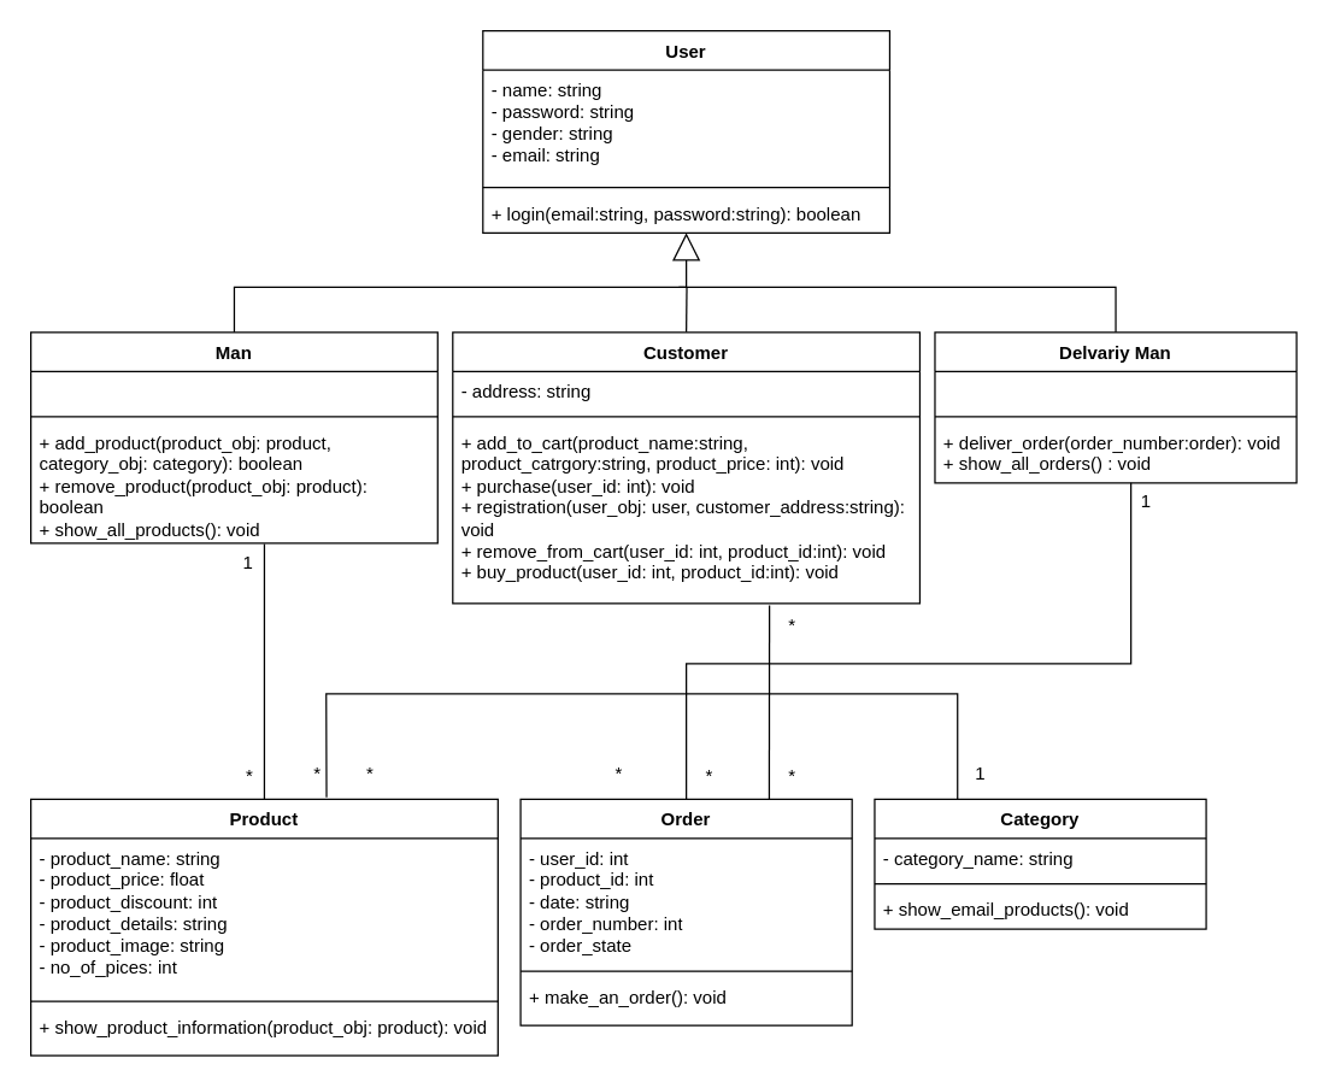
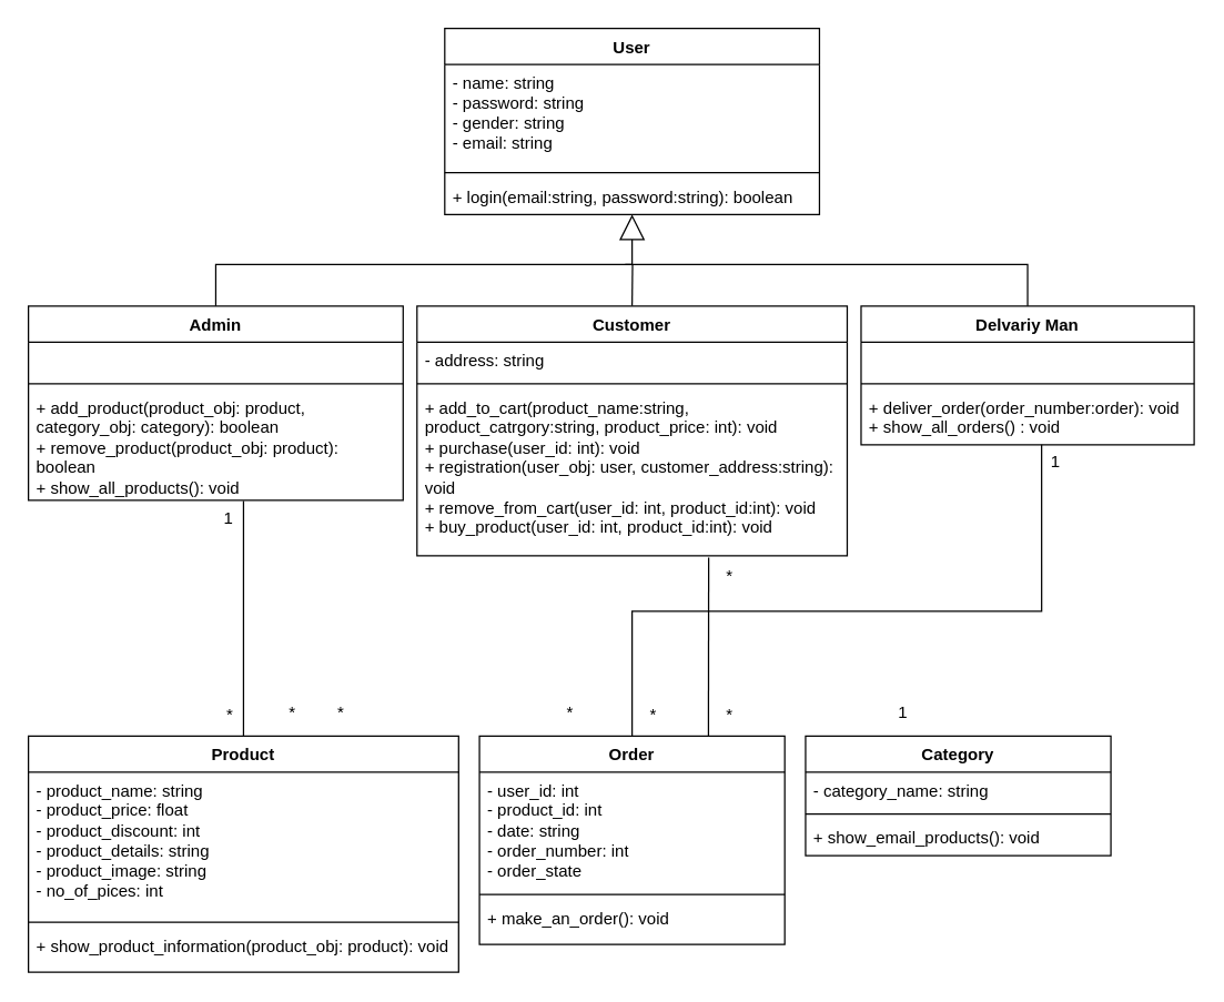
  <mxCell id="0" />
  <mxCell id="1" parent="0" />
  <mxCell id="2" value="User" style="swimlane;fontStyle=1;align=center;verticalAlign=top;childLayout=stackLayout;horizontal=1;startSize=26;horizontalStack=0;resizeParent=1;resizeParentMax=0;resizeLast=0;collapsible=1;marginBottom=0;whiteSpace=wrap;html=1;" parent="1" vertex="1"><mxGeometry x="320" y="20" width="270" height="134" as="geometry" /></mxCell>
  <mxCell id="3" value="- name: string&lt;br&gt;- password: string&lt;br&gt;- gender: string&lt;br&gt;- email: string" style="text;strokeColor=none;fillColor=none;align=left;verticalAlign=top;spacingLeft=4;spacingRight=4;overflow=hidden;rotatable=0;points=[[0,0.5],[1,0.5]];portConstraint=eastwest;whiteSpace=wrap;html=1;" parent="2" vertex="1"><mxGeometry y="26" width="270" height="74" as="geometry" /></mxCell>
  <mxCell id="4" value="" style="line;strokeWidth=1;fillColor=none;align=left;verticalAlign=middle;spacingTop=-1;spacingLeft=3;spacingRight=3;rotatable=0;labelPosition=right;points=[];portConstraint=eastwest;strokeColor=inherit;" parent="2" vertex="1"><mxGeometry y="100" width="270" height="8" as="geometry" /></mxCell>
  <mxCell id="5" value="+ login(email:string, password:string): boolean" style="text;strokeColor=none;fillColor=none;align=left;verticalAlign=top;spacingLeft=4;spacingRight=4;overflow=hidden;rotatable=0;points=[[0,0.5],[1,0.5]];portConstraint=eastwest;whiteSpace=wrap;html=1;" parent="2" vertex="1"><mxGeometry y="108" width="270" height="26" as="geometry" /></mxCell>
  <mxCell id="6" style="edgeStyle=orthogonalEdgeStyle;rounded=0;orthogonalLoop=1;jettySize=auto;html=1;exitX=0.5;exitY=0;exitDx=0;exitDy=0;endArrow=none;endFill=0;" parent="1" source="7" edge="1"><mxGeometry relative="1" as="geometry"><mxPoint x="455.31" y="190" as="targetPoint" /></mxGeometry></mxCell>
  <mxCell id="7" value="Customer" style="swimlane;fontStyle=1;align=center;verticalAlign=top;childLayout=stackLayout;horizontal=1;startSize=26;horizontalStack=0;resizeParent=1;resizeParentMax=0;resizeLast=0;collapsible=1;marginBottom=0;whiteSpace=wrap;html=1;" parent="1" vertex="1"><mxGeometry x="300" y="220" width="310" height="180" as="geometry" /></mxCell>
  <mxCell id="8" value="- address: string" style="text;strokeColor=none;fillColor=none;align=left;verticalAlign=top;spacingLeft=4;spacingRight=4;overflow=hidden;rotatable=0;points=[[0,0.5],[1,0.5]];portConstraint=eastwest;whiteSpace=wrap;html=1;" parent="7" vertex="1"><mxGeometry y="26" width="310" height="26" as="geometry" /></mxCell>
  <mxCell id="9" value="" style="line;strokeWidth=1;fillColor=none;align=left;verticalAlign=middle;spacingTop=-1;spacingLeft=3;spacingRight=3;rotatable=0;labelPosition=right;points=[];portConstraint=eastwest;strokeColor=inherit;" parent="7" vertex="1"><mxGeometry y="52" width="310" height="8" as="geometry" /></mxCell>
  <mxCell id="10" value="+ add_to_cart(product_name:string, product_catrgory:string, product_price: int): void&lt;br&gt;+&amp;nbsp;purchase&lt;span style=&quot;background-color: initial;&quot;&gt;(user_id: int): void&lt;/span&gt;&lt;br&gt;+ registration(user_obj: user, customer_address:string): void&lt;br&gt;+ remove_from_cart(user_id: int, product_id:int): void&lt;br&gt;+&amp;nbsp;buy_product(user_id: int, product_id:int): void" style="text;strokeColor=none;fillColor=none;align=left;verticalAlign=top;spacingLeft=4;spacingRight=4;overflow=hidden;rotatable=0;points=[[0,0.5],[1,0.5]];portConstraint=eastwest;whiteSpace=wrap;html=1;" parent="7" vertex="1"><mxGeometry y="60" width="310" height="120" as="geometry" /></mxCell>
- <mxCell id="11" value="Man" style="swimlane;fontStyle=1;align=center;verticalAlign=top;childLayout=stackLayout;horizontal=1;startSize=26;horizontalStack=0;resizeParent=1;resizeParentMax=0;resizeLast=0;collapsible=1;marginBottom=0;whiteSpace=wrap;html=1;" parent="1" vertex="1"><mxGeometry x="20" y="220" width="270" height="140" as="geometry" /></mxCell>
+ <mxCell id="11" value="Admin" style="swimlane;fontStyle=1;align=center;verticalAlign=top;childLayout=stackLayout;horizontal=1;startSize=26;horizontalStack=0;resizeParent=1;resizeParentMax=0;resizeLast=0;collapsible=1;marginBottom=0;whiteSpace=wrap;html=1;" parent="1" vertex="1"><mxGeometry x="20" y="220" width="270" height="140" as="geometry" /></mxCell>
  <mxCell id="12" value="&amp;nbsp;&lt;br&gt;" style="text;strokeColor=none;fillColor=none;align=left;verticalAlign=top;spacingLeft=4;spacingRight=4;overflow=hidden;rotatable=0;points=[[0,0.5],[1,0.5]];portConstraint=eastwest;whiteSpace=wrap;html=1;" parent="11" vertex="1"><mxGeometry y="26" width="270" height="26" as="geometry" /></mxCell>
  <mxCell id="13" value="" style="line;strokeWidth=1;fillColor=none;align=left;verticalAlign=middle;spacingTop=-1;spacingLeft=3;spacingRight=3;rotatable=0;labelPosition=right;points=[];portConstraint=eastwest;strokeColor=inherit;" parent="11" vertex="1"><mxGeometry y="52" width="270" height="8" as="geometry" /></mxCell>
  <mxCell id="14" value="+ add_product(product_obj: product, category_obj: category): boolean&lt;br&gt;+ remove_product(product_obj: product): boolean&lt;br&gt;+ show_all_products(): void" style="text;strokeColor=none;fillColor=none;align=left;verticalAlign=top;spacingLeft=4;spacingRight=4;overflow=hidden;rotatable=0;points=[[0,0.5],[1,0.5]];portConstraint=eastwest;whiteSpace=wrap;html=1;" parent="11" vertex="1"><mxGeometry y="60" width="270" height="80" as="geometry" /></mxCell>
  <mxCell id="15" value="" style="endArrow=block;endSize=16;endFill=0;html=1;rounded=0;exitX=0.5;exitY=0;exitDx=0;exitDy=0;entryX=0.5;entryY=1;entryDx=0;entryDy=0;" parent="1" source="11" target="2" edge="1"><mxGeometry width="160" relative="1" as="geometry"><mxPoint x="160" y="220" as="sourcePoint" /><mxPoint x="455" y="160" as="targetPoint" /><Array as="points"><mxPoint x="155" y="190" /><mxPoint x="455" y="190" /></Array></mxGeometry></mxCell>
  <mxCell id="16" value="Delvariy Man" style="swimlane;fontStyle=1;align=center;verticalAlign=top;childLayout=stackLayout;horizontal=1;startSize=26;horizontalStack=0;resizeParent=1;resizeParentMax=0;resizeLast=0;collapsible=1;marginBottom=0;whiteSpace=wrap;html=1;" parent="1" vertex="1"><mxGeometry x="620" y="220" width="240" height="100" as="geometry" /></mxCell>
  <mxCell id="17" value="&amp;nbsp;&lt;br&gt;" style="text;strokeColor=none;fillColor=none;align=left;verticalAlign=top;spacingLeft=4;spacingRight=4;overflow=hidden;rotatable=0;points=[[0,0.5],[1,0.5]];portConstraint=eastwest;whiteSpace=wrap;html=1;" parent="16" vertex="1"><mxGeometry y="26" width="240" height="26" as="geometry" /></mxCell>
  <mxCell id="18" value="" style="line;strokeWidth=1;fillColor=none;align=left;verticalAlign=middle;spacingTop=-1;spacingLeft=3;spacingRight=3;rotatable=0;labelPosition=right;points=[];portConstraint=eastwest;strokeColor=inherit;" parent="16" vertex="1"><mxGeometry y="52" width="240" height="8" as="geometry" /></mxCell>
  <mxCell id="19" value="+ deliver_order(order_number:order): void&lt;br&gt;+ show_all_orders() : void" style="text;strokeColor=none;fillColor=none;align=left;verticalAlign=top;spacingLeft=4;spacingRight=4;overflow=hidden;rotatable=0;points=[[0,0.5],[1,0.5]];portConstraint=eastwest;whiteSpace=wrap;html=1;" parent="16" vertex="1"><mxGeometry y="60" width="240" height="40" as="geometry" /></mxCell>
  <mxCell id="20" value="" style="endArrow=none;html=1;rounded=0;entryX=0.5;entryY=0;entryDx=0;entryDy=0;" parent="1" target="16" edge="1"><mxGeometry width="50" height="50" relative="1" as="geometry"><mxPoint x="450" y="190" as="sourcePoint" /><mxPoint x="510" y="260" as="targetPoint" /><Array as="points"><mxPoint x="740" y="190" /></Array></mxGeometry></mxCell>
  <mxCell id="21" value="Product" style="swimlane;fontStyle=1;align=center;verticalAlign=top;childLayout=stackLayout;horizontal=1;startSize=26;horizontalStack=0;resizeParent=1;resizeParentMax=0;resizeLast=0;collapsible=1;marginBottom=0;whiteSpace=wrap;html=1;" parent="1" vertex="1"><mxGeometry x="20" y="530" width="310" height="170" as="geometry" /></mxCell>
  <mxCell id="22" value="- product_name: string&lt;br&gt;- product_price: float&lt;br&gt;- product_discount: int&lt;br&gt;- product_details: string&lt;br&gt;- product_image: string&lt;br&gt;- no_of_pices: int" style="text;strokeColor=none;fillColor=none;align=left;verticalAlign=top;spacingLeft=4;spacingRight=4;overflow=hidden;rotatable=0;points=[[0,0.5],[1,0.5]];portConstraint=eastwest;whiteSpace=wrap;html=1;" parent="21" vertex="1"><mxGeometry y="26" width="310" height="104" as="geometry" /></mxCell>
  <mxCell id="23" value="" style="line;strokeWidth=1;fillColor=none;align=left;verticalAlign=middle;spacingTop=-1;spacingLeft=3;spacingRight=3;rotatable=0;labelPosition=right;points=[];portConstraint=eastwest;strokeColor=inherit;" parent="21" vertex="1"><mxGeometry y="130" width="310" height="8" as="geometry" /></mxCell>
  <mxCell id="24" value="+&amp;nbsp;show_product_information&lt;span style=&quot;background-color: initial;&quot;&gt;(product_obj: product): void&lt;/span&gt;" style="text;strokeColor=none;fillColor=none;align=left;verticalAlign=top;spacingLeft=4;spacingRight=4;overflow=hidden;rotatable=0;points=[[0,0.5],[1,0.5]];portConstraint=eastwest;whiteSpace=wrap;html=1;" parent="21" vertex="1"><mxGeometry y="138" width="310" height="32" as="geometry" /></mxCell>
  <mxCell id="25" value="*" style="text;html=1;align=center;verticalAlign=middle;resizable=0;points=[];autosize=1;strokeColor=none;fillColor=none;" parent="1" vertex="1"><mxGeometry x="150" y="500" width="30" height="30" as="geometry" /></mxCell>
  <mxCell id="26" value="Order" style="swimlane;fontStyle=1;align=center;verticalAlign=top;childLayout=stackLayout;horizontal=1;startSize=26;horizontalStack=0;resizeParent=1;resizeParentMax=0;resizeLast=0;collapsible=1;marginBottom=0;whiteSpace=wrap;html=1;" parent="1" vertex="1"><mxGeometry x="345" y="530" width="220" height="150" as="geometry" /></mxCell>
  <mxCell id="27" value="- user_id: int&lt;br&gt;- product_id: int&lt;br&gt;- date: string&lt;br&gt;- order_number: int&lt;br&gt;- order_state" style="text;strokeColor=none;fillColor=none;align=left;verticalAlign=top;spacingLeft=4;spacingRight=4;overflow=hidden;rotatable=0;points=[[0,0.5],[1,0.5]];portConstraint=eastwest;whiteSpace=wrap;html=1;" parent="26" vertex="1"><mxGeometry y="26" width="220" height="84" as="geometry" /></mxCell>
  <mxCell id="28" value="" style="line;strokeWidth=1;fillColor=none;align=left;verticalAlign=middle;spacingTop=-1;spacingLeft=3;spacingRight=3;rotatable=0;labelPosition=right;points=[];portConstraint=eastwest;strokeColor=inherit;" parent="26" vertex="1"><mxGeometry y="110" width="220" height="8" as="geometry" /></mxCell>
  <mxCell id="29" value="+ make_an_order(): void" style="text;strokeColor=none;fillColor=none;align=left;verticalAlign=top;spacingLeft=4;spacingRight=4;overflow=hidden;rotatable=0;points=[[0,0.5],[1,0.5]];portConstraint=eastwest;whiteSpace=wrap;html=1;" parent="26" vertex="1"><mxGeometry y="118" width="220" height="32" as="geometry" /></mxCell>
  <mxCell id="30" value="*" style="text;html=1;align=center;verticalAlign=middle;resizable=0;points=[];autosize=1;strokeColor=none;fillColor=none;" parent="1" vertex="1"><mxGeometry x="230" y="498" width="30" height="30" as="geometry" /></mxCell>
  <mxCell id="31" value="*" style="text;html=1;align=center;verticalAlign=middle;resizable=0;points=[];autosize=1;strokeColor=none;fillColor=none;" parent="1" vertex="1"><mxGeometry x="395" y="498" width="30" height="30" as="geometry" /></mxCell>
  <mxCell id="32" value="" style="endArrow=none;html=1;rounded=0;exitX=0.75;exitY=0;exitDx=0;exitDy=0;entryX=0.678;entryY=1.01;entryDx=0;entryDy=0;entryPerimeter=0;endFill=0;startArrow=none;startFill=0;" parent="1" source="26" target="10" edge="1"><mxGeometry width="50" height="50" relative="1" as="geometry"><mxPoint x="350" y="470" as="sourcePoint" /><mxPoint x="400" y="420" as="targetPoint" /></mxGeometry></mxCell>
  <mxCell id="33" value="*" style="text;html=1;align=center;verticalAlign=middle;resizable=0;points=[];autosize=1;strokeColor=none;fillColor=none;" parent="1" vertex="1"><mxGeometry x="510" y="400" width="30" height="30" as="geometry" /></mxCell>
  <mxCell id="34" value="*" style="text;html=1;align=center;verticalAlign=middle;resizable=0;points=[];autosize=1;strokeColor=none;fillColor=none;" parent="1" vertex="1"><mxGeometry x="510" y="500" width="30" height="30" as="geometry" /></mxCell>
  <mxCell id="35" value="Category" style="swimlane;fontStyle=1;align=center;verticalAlign=top;childLayout=stackLayout;horizontal=1;startSize=26;horizontalStack=0;resizeParent=1;resizeParentMax=0;resizeLast=0;collapsible=1;marginBottom=0;whiteSpace=wrap;html=1;" parent="1" vertex="1"><mxGeometry x="580" y="530" width="220" height="86" as="geometry" /></mxCell>
  <mxCell id="36" value="- category_name: string" style="text;strokeColor=none;fillColor=none;align=left;verticalAlign=top;spacingLeft=4;spacingRight=4;overflow=hidden;rotatable=0;points=[[0,0.5],[1,0.5]];portConstraint=eastwest;whiteSpace=wrap;html=1;" parent="35" vertex="1"><mxGeometry y="26" width="220" height="26" as="geometry" /></mxCell>
  <mxCell id="37" value="" style="line;strokeWidth=1;fillColor=none;align=left;verticalAlign=middle;spacingTop=-1;spacingLeft=3;spacingRight=3;rotatable=0;labelPosition=right;points=[];portConstraint=eastwest;strokeColor=inherit;" parent="35" vertex="1"><mxGeometry y="52" width="220" height="8" as="geometry" /></mxCell>
  <mxCell id="38" value="+ show_email_products(): void" style="text;strokeColor=none;fillColor=none;align=left;verticalAlign=top;spacingLeft=4;spacingRight=4;overflow=hidden;rotatable=0;points=[[0,0.5],[1,0.5]];portConstraint=eastwest;whiteSpace=wrap;html=1;" parent="35" vertex="1"><mxGeometry y="60" width="220" height="26" as="geometry" /></mxCell>
- <mxCell id="39" value="" style="endArrow=none;html=1;rounded=0;exitX=0.633;exitY=-0.008;exitDx=0;exitDy=0;exitPerimeter=0;entryX=0.25;entryY=0;entryDx=0;entryDy=0;endFill=0;startArrow=none;startFill=0;" parent="1" source="21" target="35" edge="1"><mxGeometry width="50" height="50" relative="1" as="geometry"><mxPoint x="410" y="610" as="sourcePoint" /><mxPoint x="216" y="440" as="targetPoint" /><Array as="points"><mxPoint x="216" y="460" /><mxPoint x="635" y="460" /></Array></mxGeometry></mxCell>
  <mxCell id="40" value="1" style="text;html=1;align=center;verticalAlign=middle;resizable=0;points=[];autosize=1;strokeColor=none;fillColor=none;" parent="1" vertex="1"><mxGeometry x="635" y="498" width="30" height="30" as="geometry" /></mxCell>
  <mxCell id="41" value="*" style="text;html=1;align=center;verticalAlign=middle;resizable=0;points=[];autosize=1;strokeColor=none;fillColor=none;" parent="1" vertex="1"><mxGeometry x="195" y="498" width="30" height="30" as="geometry" /></mxCell>
  <mxCell id="42" style="edgeStyle=orthogonalEdgeStyle;rounded=0;orthogonalLoop=1;jettySize=auto;html=1;exitX=0.5;exitY=0;exitDx=0;exitDy=0;entryX=0.542;entryY=1;entryDx=0;entryDy=0;entryPerimeter=0;endArrow=none;endFill=0;" parent="1" source="26" target="19" edge="1"><mxGeometry relative="1" as="geometry"><Array as="points"><mxPoint x="455" y="440" /><mxPoint x="750" y="440" /></Array></mxGeometry></mxCell>
  <mxCell id="43" value="1" style="text;html=1;align=center;verticalAlign=middle;resizable=0;points=[];autosize=1;strokeColor=none;fillColor=none;" parent="1" vertex="1"><mxGeometry x="745" y="318" width="30" height="30" as="geometry" /></mxCell>
  <mxCell id="44" value="*" style="text;html=1;align=center;verticalAlign=middle;resizable=0;points=[];autosize=1;strokeColor=none;fillColor=none;" parent="1" vertex="1"><mxGeometry x="455" y="500" width="30" height="30" as="geometry" /></mxCell>
  <mxCell id="45" value="" style="endArrow=none;html=1;rounded=0;entryX=0.5;entryY=0;entryDx=0;entryDy=0;exitX=0.574;exitY=1.006;exitDx=0;exitDy=0;exitPerimeter=0;" parent="1" source="14" target="21" edge="1"><mxGeometry width="50" height="50" relative="1" as="geometry"><mxPoint x="175" y="370" as="sourcePoint" /><mxPoint x="280" y="390" as="targetPoint" /></mxGeometry></mxCell>
  <mxCell id="46" value="1" style="text;html=1;align=center;verticalAlign=middle;resizable=0;points=[];autosize=1;strokeColor=none;fillColor=none;" parent="1" vertex="1"><mxGeometry x="149" y="358" width="30" height="30" as="geometry" /></mxCell>
